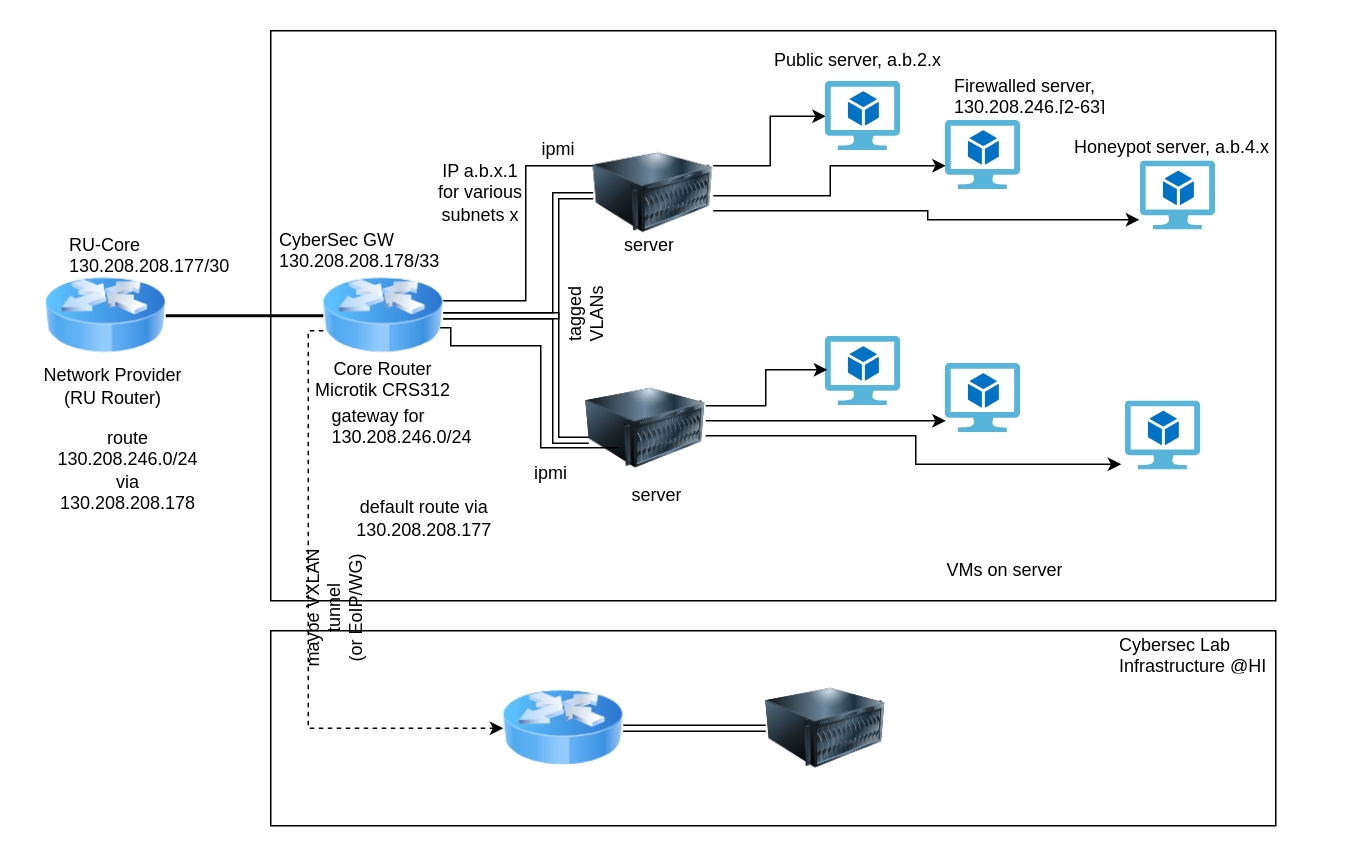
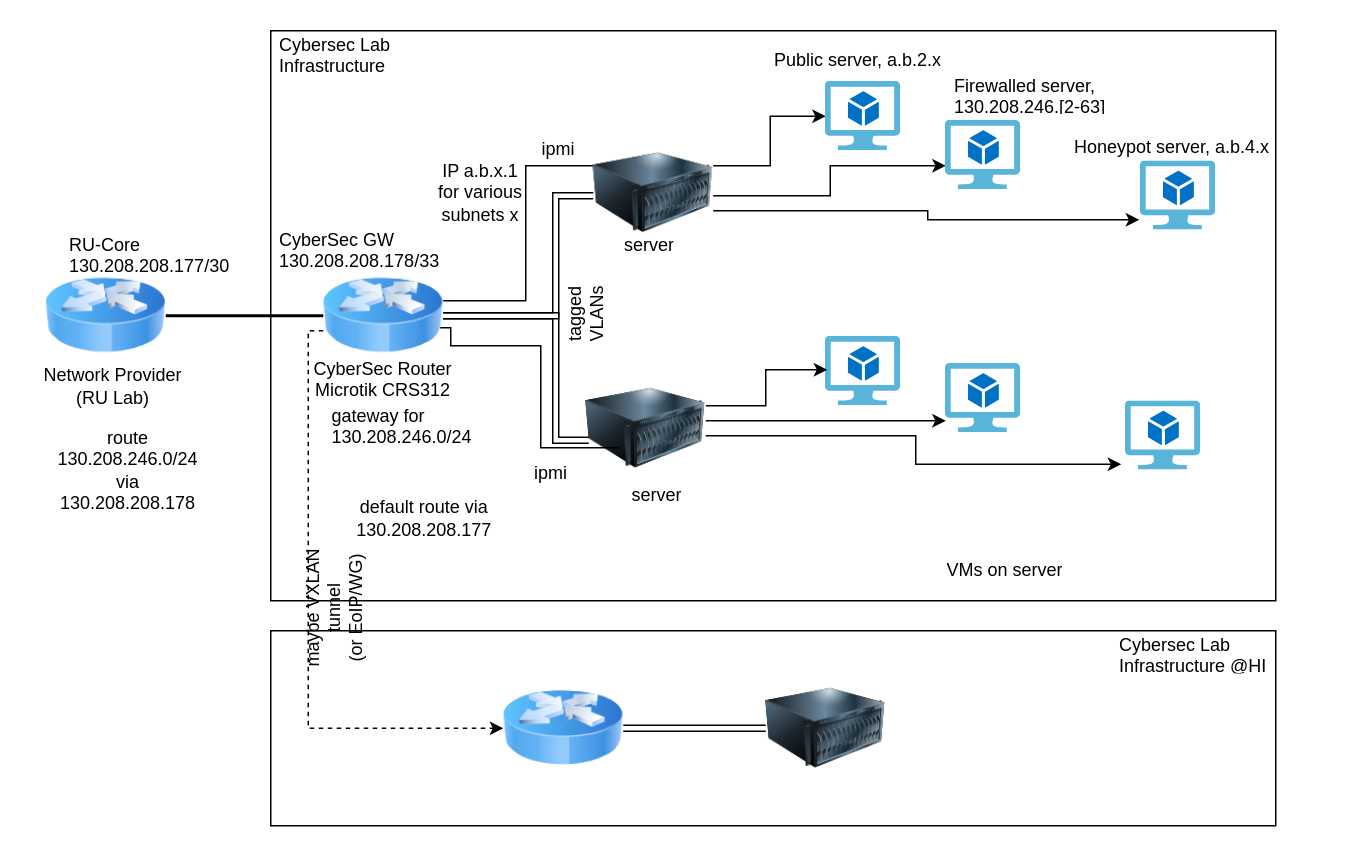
  <mxCell id="0" />
  <mxCell id="1" parent="0" />
  <mxCell id="2" value="" style="rounded=0;whiteSpace=wrap;html=1;fillColor=none;" parent="1" vertex="1"><mxGeometry x="180" y="420" width="670" height="130" as="geometry" /></mxCell>
  <mxCell id="3" value="" style="rounded=0;whiteSpace=wrap;html=1;fillColor=none;" parent="1" vertex="1"><mxGeometry x="180" y="20" width="670" height="380" as="geometry" /></mxCell>
  <mxCell id="4" value="" style="edgeStyle=orthogonalEdgeStyle;rounded=0;orthogonalLoop=1;jettySize=auto;html=1;strokeColor=default;endArrow=none;endFill=0;strokeWidth=2;" parent="1" source="5" target="8" edge="1"><mxGeometry relative="1" as="geometry" /></mxCell>
  <mxCell id="5" value="" style="image;html=1;image=img/lib/clip_art/networking/Router_Icon_128x128.png" parent="1" vertex="1"><mxGeometry x="30" y="170" width="80" height="80" as="geometry" /></mxCell>
  <mxCell id="6" style="edgeStyle=orthogonalEdgeStyle;rounded=0;orthogonalLoop=1;jettySize=auto;html=1;shape=link;" parent="1" source="8" target="12" edge="1"><mxGeometry relative="1" as="geometry"><Array as="points"><mxPoint x="370" y="210" /><mxPoint x="370" y="130" /></Array></mxGeometry></mxCell>
  <mxCell id="7" style="edgeStyle=orthogonalEdgeStyle;rounded=0;orthogonalLoop=1;jettySize=auto;html=1;dashed=1;" parent="1" source="8" target="37" edge="1"><mxGeometry relative="1" as="geometry"><mxPoint x="200" y="210" as="sourcePoint" /><mxPoint x="230" y="488" as="targetPoint" /><Array as="points"><mxPoint x="205" y="220" /><mxPoint x="205" y="485" /></Array></mxGeometry></mxCell>
  <mxCell id="8" value="" style="image;html=1;image=img/lib/clip_art/networking/Router_Icon_128x128.png" parent="1" vertex="1"><mxGeometry x="215" y="170" width="80" height="80" as="geometry" /></mxCell>
  <mxCell id="9" value="" style="edgeStyle=orthogonalEdgeStyle;rounded=0;orthogonalLoop=1;jettySize=auto;html=1;" parent="1" source="12" target="15" edge="1"><mxGeometry relative="1" as="geometry"><Array as="points"><mxPoint x="513" y="110" /><mxPoint x="513" y="77" /></Array></mxGeometry></mxCell>
  <mxCell id="10" style="edgeStyle=orthogonalEdgeStyle;rounded=0;orthogonalLoop=1;jettySize=auto;html=1;" parent="1" source="12" target="16" edge="1"><mxGeometry relative="1" as="geometry"><Array as="points"><mxPoint x="553" y="130" /><mxPoint x="553" y="110" /></Array></mxGeometry></mxCell>
  <mxCell id="11" style="edgeStyle=orthogonalEdgeStyle;rounded=0;orthogonalLoop=1;jettySize=auto;html=1;endArrow=none;endFill=0;" parent="1" source="12" edge="1"><mxGeometry relative="1" as="geometry"><mxPoint x="300" y="200" as="targetPoint" /><Array as="points"><mxPoint x="350" y="110" /><mxPoint x="350" y="200" /><mxPoint x="295" y="200" /></Array></mxGeometry></mxCell>
  <mxCell id="12" value="" style="image;html=1;image=img/lib/clip_art/computers/Server_128x128.png" parent="1" vertex="1"><mxGeometry x="395" y="88" width="80" height="80" as="geometry" /></mxCell>
  <mxCell id="13" style="edgeStyle=orthogonalEdgeStyle;rounded=0;orthogonalLoop=1;jettySize=auto;html=1;" parent="1" source="14" target="19" edge="1"><mxGeometry relative="1" as="geometry"><Array as="points"><mxPoint x="520" y="280" /><mxPoint x="520" y="280" /></Array></mxGeometry></mxCell>
  <mxCell id="14" value="" style="image;html=1;image=img/lib/clip_art/computers/Server_128x128.png" parent="1" vertex="1"><mxGeometry x="390" y="245" width="80" height="80" as="geometry" /></mxCell>
  <mxCell id="15" value="" style="image;sketch=0;aspect=fixed;html=1;points=[];align=center;fontSize=12;image=img/lib/mscae/Virtual_Machine_2.svg;" parent="1" vertex="1"><mxGeometry x="550" y="54" width="50" height="46" as="geometry" /></mxCell>
  <mxCell id="16" value="" style="image;sketch=0;aspect=fixed;html=1;points=[];align=center;fontSize=12;image=img/lib/mscae/Virtual_Machine_2.svg;" parent="1" vertex="1"><mxGeometry x="630" y="80" width="50" height="46" as="geometry" /></mxCell>
  <mxCell id="17" value="" style="image;sketch=0;aspect=fixed;html=1;points=[];align=center;fontSize=12;image=img/lib/mscae/Virtual_Machine_2.svg;" parent="1" vertex="1"><mxGeometry x="760" y="107" width="50" height="46" as="geometry" /></mxCell>
  <mxCell id="18" value="" style="image;sketch=0;aspect=fixed;html=1;points=[];align=center;fontSize=12;image=img/lib/mscae/Virtual_Machine_2.svg;" parent="1" vertex="1"><mxGeometry x="550" y="224" width="50" height="46" as="geometry" /></mxCell>
  <mxCell id="19" value="" style="image;sketch=0;aspect=fixed;html=1;points=[];align=center;fontSize=12;image=img/lib/mscae/Virtual_Machine_2.svg;" parent="1" vertex="1"><mxGeometry x="630" y="242" width="50" height="46" as="geometry" /></mxCell>
  <mxCell id="20" value="" style="image;sketch=0;aspect=fixed;html=1;points=[];align=center;fontSize=12;image=img/lib/mscae/Virtual_Machine_2.svg;" parent="1" vertex="1"><mxGeometry x="750" y="267" width="50" height="46" as="geometry" /></mxCell>
- <mxCell id="21" value="Network Provider (RU Router)" style="text;html=1;align=center;verticalAlign=middle;whiteSpace=wrap;rounded=0;" parent="1" vertex="1"><mxGeometry x="20" y="242" width="110" height="30" as="geometry" /></mxCell>
- <mxCell id="22" value="&lt;div&gt;Core Router&lt;/div&gt;&lt;div&gt;Microtik CRS312&lt;/div&gt;&lt;div&gt;&lt;br&gt;&lt;/div&gt;" style="text;html=1;align=center;verticalAlign=middle;whiteSpace=wrap;rounded=0;" parent="1" vertex="1"><mxGeometry x="200" y="245" width="110" height="30" as="geometry" /></mxCell>
+ <mxCell id="21" value="Network Provider (RU Lab)" style="text;html=1;align=center;verticalAlign=middle;whiteSpace=wrap;rounded=0;" parent="1" vertex="1"><mxGeometry x="20" y="242" width="110" height="30" as="geometry" /></mxCell>
+ <mxCell id="22" value="&lt;div&gt;CyberSec Router&lt;/div&gt;&lt;div&gt;Microtik CRS312&lt;/div&gt;&lt;div&gt;&lt;br&gt;&lt;/div&gt;" style="text;html=1;align=center;verticalAlign=middle;whiteSpace=wrap;rounded=0;" parent="1" vertex="1"><mxGeometry x="200" y="245" width="110" height="30" as="geometry" /></mxCell>
  <mxCell id="23" value="&lt;div&gt;gateway for 130.208.246.0/24&lt;/div&gt;&lt;div&gt;&lt;br&gt;&lt;/div&gt;" style="text;strokeColor=none;fillColor=none;align=left;verticalAlign=middle;spacingLeft=4;spacingRight=4;overflow=hidden;points=[[0,0.5],[1,0.5]];portConstraint=eastwest;rotatable=0;whiteSpace=wrap;html=1;" parent="1" vertex="1"><mxGeometry x="215" y="267" width="105" height="30" as="geometry" /></mxCell>
  <mxCell id="24" style="edgeStyle=orthogonalEdgeStyle;rounded=0;orthogonalLoop=1;jettySize=auto;html=1;entryX=-0.02;entryY=0.848;entryDx=0;entryDy=0;entryPerimeter=0;" parent="1" source="12" target="17" edge="1"><mxGeometry relative="1" as="geometry"><Array as="points"><mxPoint x="618" y="140" /><mxPoint x="618" y="146" /></Array></mxGeometry></mxCell>
  <mxCell id="25" style="edgeStyle=orthogonalEdgeStyle;rounded=0;orthogonalLoop=1;jettySize=auto;html=1;entryX=0.02;entryY=0.478;entryDx=0;entryDy=0;entryPerimeter=0;" parent="1" source="14" target="18" edge="1"><mxGeometry relative="1" as="geometry"><Array as="points"><mxPoint x="510" y="270" /><mxPoint x="510" y="246" /></Array></mxGeometry></mxCell>
  <mxCell id="26" style="edgeStyle=orthogonalEdgeStyle;rounded=0;orthogonalLoop=1;jettySize=auto;html=1;entryX=-0.06;entryY=0.913;entryDx=0;entryDy=0;entryPerimeter=0;" parent="1" source="14" target="20" edge="1"><mxGeometry relative="1" as="geometry"><Array as="points"><mxPoint x="610" y="290" /><mxPoint x="610" y="309" /></Array></mxGeometry></mxCell>
  <mxCell id="27" value="&lt;div&gt;server&lt;/div&gt;&lt;div&gt;&lt;br&gt;&lt;/div&gt;" style="text;strokeColor=none;fillColor=none;align=left;verticalAlign=middle;spacingLeft=4;spacingRight=4;overflow=hidden;points=[[0,0.5],[1,0.5]];portConstraint=eastwest;rotatable=0;whiteSpace=wrap;html=1;" parent="1" vertex="1"><mxGeometry x="415" y="320" width="80" height="30" as="geometry" /></mxCell>
  <mxCell id="28" value="VMs on server" style="text;strokeColor=none;fillColor=none;align=left;verticalAlign=middle;spacingLeft=4;spacingRight=4;overflow=hidden;points=[[0,0.5],[1,0.5]];portConstraint=eastwest;rotatable=0;whiteSpace=wrap;html=1;" parent="1" vertex="1"><mxGeometry x="625" y="365" width="180" height="30" as="geometry" /></mxCell>
  <mxCell id="29" value="IP a.b.x.1&lt;br&gt;for various subnets x" style="text;html=1;align=center;verticalAlign=middle;whiteSpace=wrap;rounded=0;" parent="1" vertex="1"><mxGeometry x="290" y="76.5" width="60" height="103" as="geometry" /></mxCell>
  <mxCell id="30" style="edgeStyle=orthogonalEdgeStyle;rounded=0;orthogonalLoop=1;jettySize=auto;html=1;entryX=0.025;entryY=0.6;entryDx=0;entryDy=0;entryPerimeter=0;shape=link;" parent="1" source="8" target="14" edge="1"><mxGeometry relative="1" as="geometry"><Array as="points"><mxPoint x="370" y="210" /><mxPoint x="370" y="293" /></Array></mxGeometry></mxCell>
  <mxCell id="31" value="&lt;div&gt;CyberSec GW&lt;/div&gt;&lt;div&gt;130.208.208.178/33&lt;/div&gt;&lt;div&gt;&lt;br&gt;&lt;/div&gt;" style="text;strokeColor=none;fillColor=none;align=left;verticalAlign=middle;spacingLeft=4;spacingRight=4;overflow=hidden;points=[[0,0.5],[1,0.5]];portConstraint=eastwest;rotatable=0;whiteSpace=wrap;html=1;" parent="1" vertex="1"><mxGeometry x="180" y="150" width="120" height="29.5" as="geometry" /></mxCell>
  <mxCell id="32" value="&lt;div&gt;RU-Core&lt;/div&gt;&lt;div&gt;130.208.208.177/30&lt;/div&gt;" style="text;strokeColor=none;fillColor=none;align=left;verticalAlign=middle;spacingLeft=4;spacingRight=4;overflow=hidden;points=[[0,0.5],[1,0.5]];portConstraint=eastwest;rotatable=0;whiteSpace=wrap;html=1;" parent="1" vertex="1"><mxGeometry x="40" y="153" width="140" height="30" as="geometry" /></mxCell>
  <mxCell id="33" value="&lt;div&gt;default route via 130.208.208.177&lt;/div&gt;" style="text;html=1;align=center;verticalAlign=middle;whiteSpace=wrap;rounded=0;" parent="1" vertex="1"><mxGeometry x="230" y="320" width="105" height="50" as="geometry" /></mxCell>
+ <mxCell id="34" value="&lt;div&gt;Cybersec Lab Infrastructure&lt;/div&gt;&lt;div&gt;&lt;br&gt;&lt;/div&gt;" style="text;strokeColor=none;fillColor=none;align=left;verticalAlign=middle;spacingLeft=4;spacingRight=4;overflow=hidden;points=[[0,0.5],[1,0.5]];portConstraint=eastwest;rotatable=0;whiteSpace=wrap;html=1;" parent="1" vertex="1"><mxGeometry x="180" y="20" width="140" height="30" as="geometry" /></mxCell>
  <mxCell id="35" value="tagged VLANs" style="text;html=1;align=center;verticalAlign=middle;whiteSpace=wrap;rounded=0;rotation=-90;" parent="1" vertex="1"><mxGeometry x="360" y="194" width="60" height="30" as="geometry" /></mxCell>
  <mxCell id="36" value="" style="edgeStyle=orthogonalEdgeStyle;rounded=0;orthogonalLoop=1;jettySize=auto;html=1;shape=link;" parent="1" source="37" target="40" edge="1"><mxGeometry relative="1" as="geometry" /></mxCell>
  <mxCell id="37" value="" style="image;html=1;image=img/lib/clip_art/networking/Router_Icon_128x128.png" parent="1" vertex="1"><mxGeometry x="335" y="445" width="80" height="80" as="geometry" /></mxCell>
  <mxCell id="38" value="&lt;div&gt;maybe VXLAN tunnel&lt;/div&gt;(or EoIP/WG)" style="text;html=1;align=center;verticalAlign=middle;whiteSpace=wrap;rounded=0;rotation=-90;" parent="1" vertex="1"><mxGeometry x="180" y="390" width="85" height="30" as="geometry" /></mxCell>
  <mxCell id="39" value="&lt;div&gt;Cybersec Lab Infrastructure @HI&lt;/div&gt;&lt;div&gt;&lt;br&gt;&lt;/div&gt;" style="text;strokeColor=none;fillColor=none;align=left;verticalAlign=middle;spacingLeft=4;spacingRight=4;overflow=hidden;points=[[0,0.5],[1,0.5]];portConstraint=eastwest;rotatable=0;whiteSpace=wrap;html=1;" parent="1" vertex="1"><mxGeometry x="740" y="420" width="140" height="30" as="geometry" /></mxCell>
  <mxCell id="40" value="" style="image;html=1;image=img/lib/clip_art/computers/Server_128x128.png" parent="1" vertex="1"><mxGeometry x="510" y="445" width="80" height="80" as="geometry" /></mxCell>
  <mxCell id="41" value="&lt;div&gt;route 130.208.246.0/24 via 130.208.208.178&lt;br&gt;&lt;/div&gt;" style="text;html=1;align=center;verticalAlign=middle;whiteSpace=wrap;rounded=0;" parent="1" vertex="1"><mxGeometry x="40" y="298" width="90" height="30" as="geometry" /></mxCell>
  <mxCell id="42" value="&lt;div&gt;Public server, a.b.2.x&lt;/div&gt;&lt;div&gt;&lt;br&gt;&lt;/div&gt;" style="text;strokeColor=none;fillColor=none;align=left;verticalAlign=middle;spacingLeft=4;spacingRight=4;overflow=hidden;points=[[0,0.5],[1,0.5]];portConstraint=eastwest;rotatable=0;whiteSpace=wrap;html=1;" parent="1" vertex="1"><mxGeometry x="510" y="30" width="150" height="30" as="geometry" /></mxCell>
  <mxCell id="43" value="&lt;div&gt;Firewalled server, 130.208.246.[2-63]&lt;/div&gt;&lt;div&gt;&lt;br&gt;&lt;/div&gt;" style="text;strokeColor=none;fillColor=none;align=left;verticalAlign=middle;spacingLeft=4;spacingRight=4;overflow=hidden;points=[[0,0.5],[1,0.5]];portConstraint=eastwest;rotatable=0;whiteSpace=wrap;html=1;" parent="1" vertex="1"><mxGeometry x="630" y="46.5" width="150" height="30" as="geometry" /></mxCell>
  <mxCell id="44" value="&lt;div&gt;Honeypot server, a.b.4.x&lt;/div&gt;&lt;div&gt;&lt;br&gt;&lt;/div&gt;" style="text;strokeColor=none;fillColor=none;align=left;verticalAlign=middle;spacingLeft=4;spacingRight=4;overflow=hidden;points=[[0,0.5],[1,0.5]];portConstraint=eastwest;rotatable=0;whiteSpace=wrap;html=1;" parent="1" vertex="1"><mxGeometry x="710" y="88" width="150" height="30" as="geometry" /></mxCell>
  <mxCell id="45" value="&lt;div&gt;ipmi&lt;/div&gt;" style="text;strokeColor=none;fillColor=none;align=left;verticalAlign=middle;spacingLeft=4;spacingRight=4;overflow=hidden;points=[[0,0.5],[1,0.5]];portConstraint=eastwest;rotatable=0;whiteSpace=wrap;html=1;" parent="1" vertex="1"><mxGeometry x="355" y="84" width="80" height="30" as="geometry" /></mxCell>
  <mxCell id="46" style="edgeStyle=orthogonalEdgeStyle;rounded=0;orthogonalLoop=1;jettySize=auto;html=1;entryX=0.975;entryY=0.6;entryDx=0;entryDy=0;endArrow=none;endFill=0;entryPerimeter=0;exitX=0.775;exitY=-0.067;exitDx=0;exitDy=0;exitPerimeter=0;" parent="1" source="47" target="8" edge="1"><mxGeometry relative="1" as="geometry"><mxPoint x="400" y="310" as="sourcePoint" /><mxPoint x="305" y="220" as="targetPoint" /><Array as="points"><mxPoint x="360" y="298" /><mxPoint x="360" y="230" /><mxPoint x="300" y="230" /><mxPoint x="300" y="218" /></Array></mxGeometry></mxCell>
  <mxCell id="47" value="&lt;div&gt;ipmi&lt;/div&gt;" style="text;strokeColor=none;fillColor=none;align=left;verticalAlign=middle;spacingLeft=4;spacingRight=4;overflow=hidden;points=[[0,0.5],[1,0.5]];portConstraint=eastwest;rotatable=0;whiteSpace=wrap;html=1;" parent="1" vertex="1"><mxGeometry x="350" y="300" width="80" height="30" as="geometry" /></mxCell>
  <mxCell id="48" value="&lt;div&gt;server&lt;/div&gt;&lt;div&gt;&lt;br&gt;&lt;/div&gt;" style="text;strokeColor=none;fillColor=none;align=left;verticalAlign=middle;spacingLeft=4;spacingRight=4;overflow=hidden;points=[[0,0.5],[1,0.5]];portConstraint=eastwest;rotatable=0;whiteSpace=wrap;html=1;" parent="1" vertex="1"><mxGeometry x="410" y="153" width="80" height="30" as="geometry" /></mxCell>
